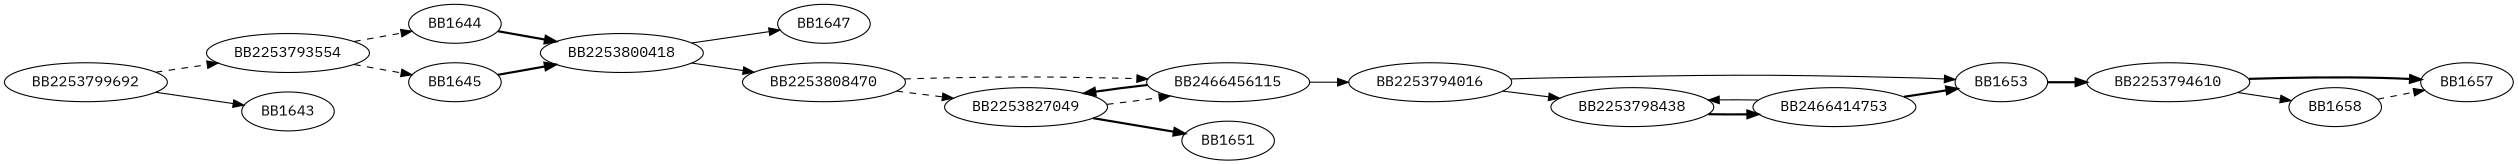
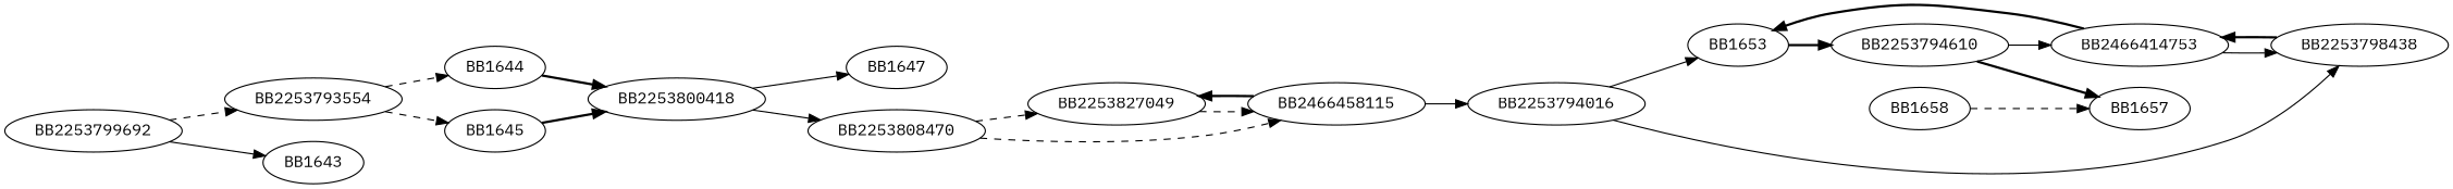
  digraph {
    fontname="IBM Plex Mono"
    rankdir=LR
    node [fontname="IBM Plex Mono"]
    edge [fontname="IBM Plex Mono" style=solid]
    BB2253799692
    BB2253793554
    BB1643
    BB1644
    BB1645
    BB2253800418
    BB1647
    BB2253808470
    BB2253827049
-   BB2466458115 [label=BB2466456115]
-   BB1651
+   BB2466458115
    BB2253794016
    BB1653
    BB2253798438
    BB2253794610
    BB2466414753
    BB1657
    BB1658
    BB2253799692 -> BB2253793554 [style=dashed]
    BB2253799692 -> BB1643
    BB2253793554 -> BB1644 [style=dashed]
    BB2253793554 -> BB1645 [style=dashed]
    BB1644 -> BB2253800418 [style=bold]
    BB1645 -> BB2253800418 [style=bold]
    BB2253800418 -> BB1647
    BB2253800418 -> BB2253808470
    BB2253808470 -> BB2253827049 [style=dashed]
    BB2253808470 -> BB2466458115 [style=dashed]
    BB2253827049 -> BB2466458115 [style=dashed]
-   BB2253827049 -> BB1651 [style=bold]
    BB2466458115 -> BB2253827049 [style=bold]
    BB2466458115 -> BB2253794016
    BB2253794016 -> BB1653
    BB2253794016 -> BB2253798438
    BB1653 -> BB2253794610 [style=bold]
    BB2253798438 -> BB2466414753 [style=bold]
    BB2253794610 -> BB1657 [style=bold]
-   BB2253794610 -> BB1658
+   BB2253794610 -> BB2466414753
    BB2466414753 -> BB1653 [style=bold]
    BB2466414753 -> BB2253798438
    BB1658 -> BB1657 [style=dashed]
  }
